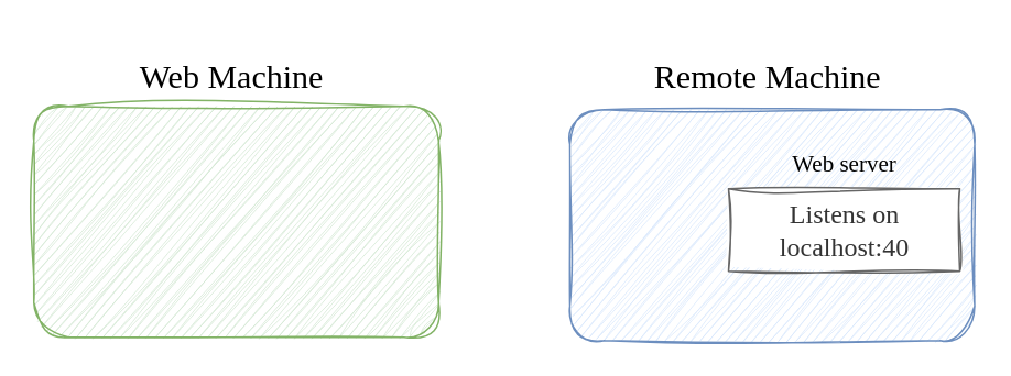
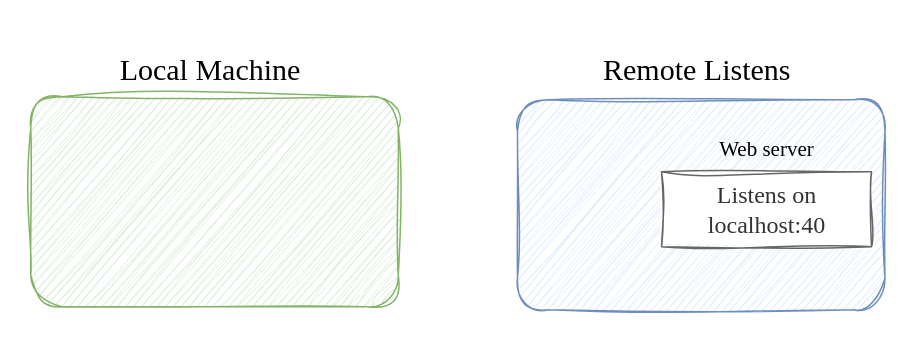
  <mxCell id="0" />
  <mxCell id="1" parent="0" />
  <mxCell id="2" value="" style="rounded=1;whiteSpace=wrap;html=1;sketch=1;curveFitting=1;jiggle=2;fillColor=#d5e8d4;strokeColor=#82b366;" parent="1" vertex="1"><mxGeometry x="20" y="64" width="245" height="140" as="geometry" /></mxCell>
- <mxCell id="3" value="&lt;font style=&quot;font-size: 20px;&quot;&gt;Web Machine&lt;br&gt;&lt;/font&gt;" style="text;html=1;strokeColor=none;fillColor=none;align=center;verticalAlign=middle;whiteSpace=wrap;rounded=0;sketch=1;curveFitting=1;jiggle=2;fontFamily=Comic Sans MS;" parent="1" vertex="1"><mxGeometry x="64.88" y="20" width="150.25" height="50" as="geometry" /></mxCell>
- <mxCell id="4" value="&lt;font style=&quot;font-size: 20px;&quot;&gt;Remote Machine&lt;br&gt;&lt;/font&gt;" style="text;html=1;strokeColor=none;fillColor=none;align=center;verticalAlign=middle;whiteSpace=wrap;rounded=0;sketch=1;curveFitting=1;jiggle=2;fontFamily=Comic Sans MS;" parent="1" vertex="1"><mxGeometry x="377" y="20" width="175" height="50" as="geometry" /></mxCell>
+ <mxCell id="3" value="&lt;font style=&quot;font-size: 20px;&quot;&gt;Local Machine&lt;br&gt;&lt;/font&gt;" style="text;html=1;strokeColor=none;fillColor=none;align=center;verticalAlign=middle;whiteSpace=wrap;rounded=0;sketch=1;curveFitting=1;jiggle=2;fontFamily=Comic Sans MS;" parent="1" vertex="1"><mxGeometry x="64.88" y="20" width="150.25" height="50" as="geometry" /></mxCell>
+ <mxCell id="4" value="&lt;font style=&quot;font-size: 20px;&quot;&gt;Remote Listens&lt;br&gt;&lt;/font&gt;" style="text;html=1;strokeColor=none;fillColor=none;align=center;verticalAlign=middle;whiteSpace=wrap;rounded=0;sketch=1;curveFitting=1;jiggle=2;fontFamily=Comic Sans MS;" parent="1" vertex="1"><mxGeometry x="377" y="20" width="175" height="50" as="geometry" /></mxCell>
  <mxCell id="5" value="" style="rounded=1;whiteSpace=wrap;html=1;sketch=1;curveFitting=1;jiggle=2;fillColor=#dae8fc;strokeColor=#6C8EBF;" parent="1" vertex="1"><mxGeometry x="344.5" y="66" width="245" height="140" as="geometry" /></mxCell>
  <mxCell id="6" value="&lt;font style=&quot;font-size: 16px;&quot;&gt;Listens on localhost:40&lt;br style=&quot;font-size: 16px;&quot;&gt;&lt;/font&gt;" style="text;html=1;strokeColor=#666666;fillColor=#FFFFFF;align=center;verticalAlign=middle;whiteSpace=wrap;rounded=0;sketch=1;curveFitting=1;jiggle=2;fontFamily=Comic Sans MS;fontSize=16;fontColor=#333333;fillStyle=solid;" parent="1" vertex="1"><mxGeometry x="440.5" y="114" width="140" height="50" as="geometry" /></mxCell>
  <mxCell id="7" value="Web server" style="text;html=1;strokeColor=none;fillColor=none;align=center;verticalAlign=middle;whiteSpace=wrap;rounded=0;fontSize=14;fontFamily=Comic Sans MS;" parent="1" vertex="1"><mxGeometry x="460.5" y="85" width="100" height="30" as="geometry" /></mxCell>
